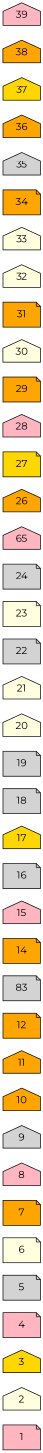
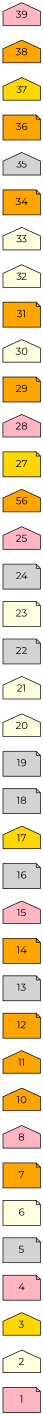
  digraph {
    rankdir=LR
    fontname=Montserrat
    node [alpha=0.06 style=filled fillcolor=orange shape=house fontname=Montserrat]
    1 [alpha=0.08 expect_size=5773696674032206741504 fillcolor=lightpink shape=note]
    2 [alpha=0.07 expect_size=4049166749128327680 fillcolor=lightyellow]
    3 [alpha=0.11 expect_size=1125219764162730112 fillcolor=gold]
    4 [expect_size=1877606046563966720 fillcolor=lightpink shape=note]
    5 [alpha=0.18 expect_size=231695789115379286016 fillcolor=lightgrey shape=note]
    6 [alpha=0.12 expect_size=15617699716387569664000 fillcolor=lightyellow shape=note]
    7 [alpha=0.02 expect_size=9141868738523379712 shape=note]
    8 [alpha=0.14 expect_size=5922270780713825 fillcolor=lightpink]
-   9 [alpha=0.13 expect_size=162267517007085699072 fillcolor=lightgrey]
    10 [alpha=0.10 expect_size=26274001933772924]
    11 [alpha=0.18 expect_size=3160049690743460864]
    12 [alpha=0.07 expect_size=654008860733865984000 shape=note]
-   13 [expect_size=2571556653368594432 fillcolor=lightgrey shape=note label=83]
+   13 [expect_size=2571556653368594432 fillcolor=lightgrey shape=note]
    14 [expect_size=3546877155034978582528 shape=note]
    15 [alpha=0.19 expect_size=13694636773399787995136 fillcolor=lightpink]
    16 [alpha=0.13 expect_size=2738133918873694208 fillcolor=lightgrey shape=note]
    17 [alpha=0.02 expect_size=9019230138524428288 fillcolor=gold]
    18 [alpha=0.04 expect_size=55651320761283592 fillcolor=lightgrey shape=note]
    19 [alpha=0.04 expect_size=190154916822014176 fillcolor=lightgrey shape=note]
    20 [alpha=0.10 expect_size=6233964367582491 fillcolor=lightyellow]
    21 [alpha=0.15 expect_size=1221882275524533504 fillcolor=lightyellow]
    22 [alpha=0.12 expect_size=6110153492223767552 fillcolor=lightgrey shape=note]
    23 [alpha=0.03 expect_size=3325955721113996288 fillcolor=lightyellow shape=note]
    24 [alpha=0.17 expect_size=76623411469113232 fillcolor=lightgrey shape=note]
-   25 [alpha=0.12 expect_size=13781349791235034841088 fillcolor=lightpink label=65]
-   26 [expect_size=1237875455710380163072]
+   25 [alpha=0.12 expect_size=13781349791235034841088 fillcolor=lightpink]
+   26 [expect_size=1237875455710380163072 label=56]
    27 [alpha=0.08 expect_size=874047272190400790528 fillcolor=gold shape=note]
    28 [alpha=0.08 expect_size=2363409603606906 fillcolor=lightpink]
    29 [alpha=0.10 expect_size=135397979722144544 shape=note]
    30 [alpha=0.20 expect_size=1751028953822265344000 fillcolor=lightyellow]
    31 [alpha=0.13 expect_size=113025265954335152 shape=note]
    32 [alpha=0.15 expect_size=10334222797464414208 fillcolor=lightyellow]
    33 [expect_size=7911591860219697152 fillcolor=lightyellow]
    34 [alpha=0.08 expect_size=229861067917189185536 shape=note]
    35 [alpha=0.03 expect_size=41656084363703504 fillcolor=lightgrey]
-   36 [alpha=0.16 expect_size=4433747904347117]
+   36 [alpha=0.16 expect_size=4433747904347117 shape=note]
    37 [alpha=0.15 expect_size=41111147215683464 fillcolor=gold]
    38 [alpha=0.12 expect_size=119929302077645872]
    39 [alpha=0.00 expect_size=685875971985302144 fillcolor=lightpink]
  }
